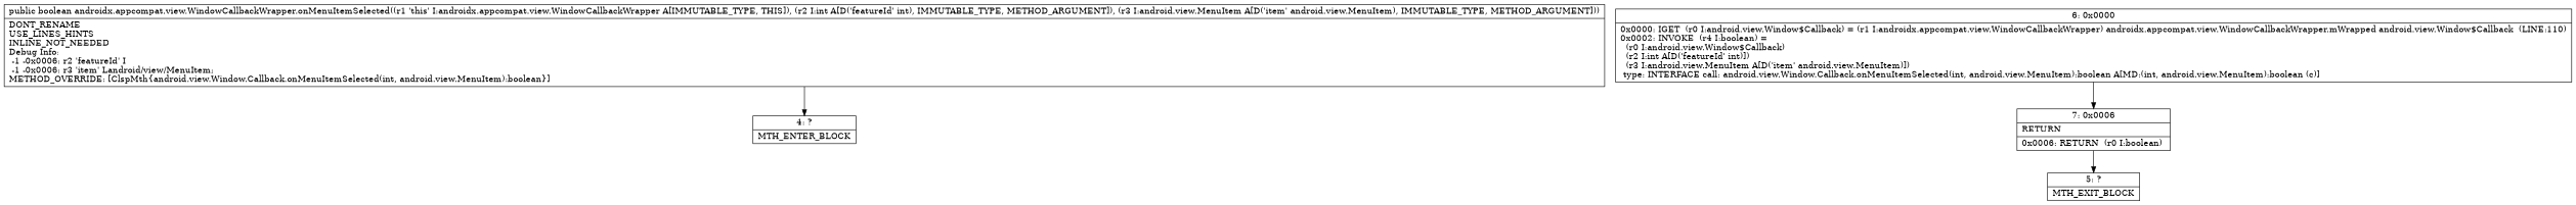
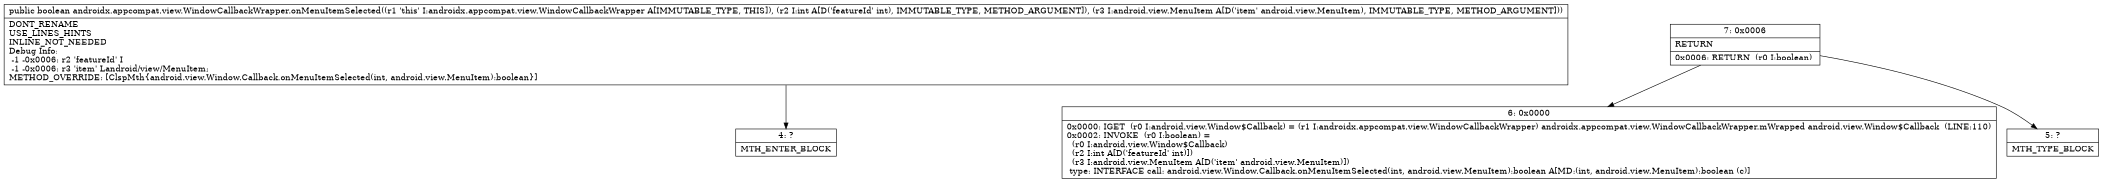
  digraph {
    node [shape=record]
    n1 [label="{4\:\ ?|MTH_ENTER_BLOCK\l}"]
-   n2 [label="{6\:\ 0x0000|0x0000: IGET  (r0 I:android.view.Window$Callback) = (r1 I:androidx.appcompat.view.WindowCallbackWrapper) androidx.appcompat.view.WindowCallbackWrapper.mWrapped android.view.Window$Callback  (LINE:110)\l0x0002: INVOKE  (r4 I:boolean) = \l  (r0 I:android.view.Window$Callback)\l  (r2 I:int A[D('featureId' int)])\l  (r3 I:android.view.MenuItem A[D('item' android.view.MenuItem)])\l type: INTERFACE call: android.view.Window.Callback.onMenuItemSelected(int, android.view.MenuItem):boolean A[MD:(int, android.view.MenuItem):boolean (c)]\l}"]
+   n2 [label="{6\:\ 0x0000|0x0000: IGET  (r0 I:android.view.Window$Callback) = (r1 I:androidx.appcompat.view.WindowCallbackWrapper) androidx.appcompat.view.WindowCallbackWrapper.mWrapped android.view.Window$Callback  (LINE:110)\l0x0002: INVOKE  (r0 I:boolean) = \l  (r0 I:android.view.Window$Callback)\l  (r2 I:int A[D('featureId' int)])\l  (r3 I:android.view.MenuItem A[D('item' android.view.MenuItem)])\l type: INTERFACE call: android.view.Window.Callback.onMenuItemSelected(int, android.view.MenuItem):boolean A[MD:(int, android.view.MenuItem):boolean (c)]\l}"]
    n3 [label="{7\:\ 0x0006|RETURN\l|0x0006: RETURN  (r0 I:boolean) \l}"]
-   n4 [label="{5\:\ ?|MTH_EXIT_BLOCK\l}"]
+   n4 [label="{5\:\ ?|MTH_TYPE_BLOCK\l}"]
    n5 [label="{public boolean androidx.appcompat.view.WindowCallbackWrapper.onMenuItemSelected((r1 'this' I:androidx.appcompat.view.WindowCallbackWrapper A[IMMUTABLE_TYPE, THIS]), (r2 I:int A[D('featureId' int), IMMUTABLE_TYPE, METHOD_ARGUMENT]), (r3 I:android.view.MenuItem A[D('item' android.view.MenuItem), IMMUTABLE_TYPE, METHOD_ARGUMENT]))  | DONT_RENAME\lUSE_LINES_HINTS\lINLINE_NOT_NEEDED\lDebug Info:\l  \-1 \-0x0006: r2 'featureId' I\l  \-1 \-0x0006: r3 'item' Landroid\/view\/MenuItem;\lMETHOD_OVERRIDE: [ClspMth\{android.view.Window.Callback.onMenuItemSelected(int, android.view.MenuItem):boolean\}]\l}"]
-   n2 -> n3
+   n3 -> n2
    n3 -> n4
    n5 -> n1
  }
